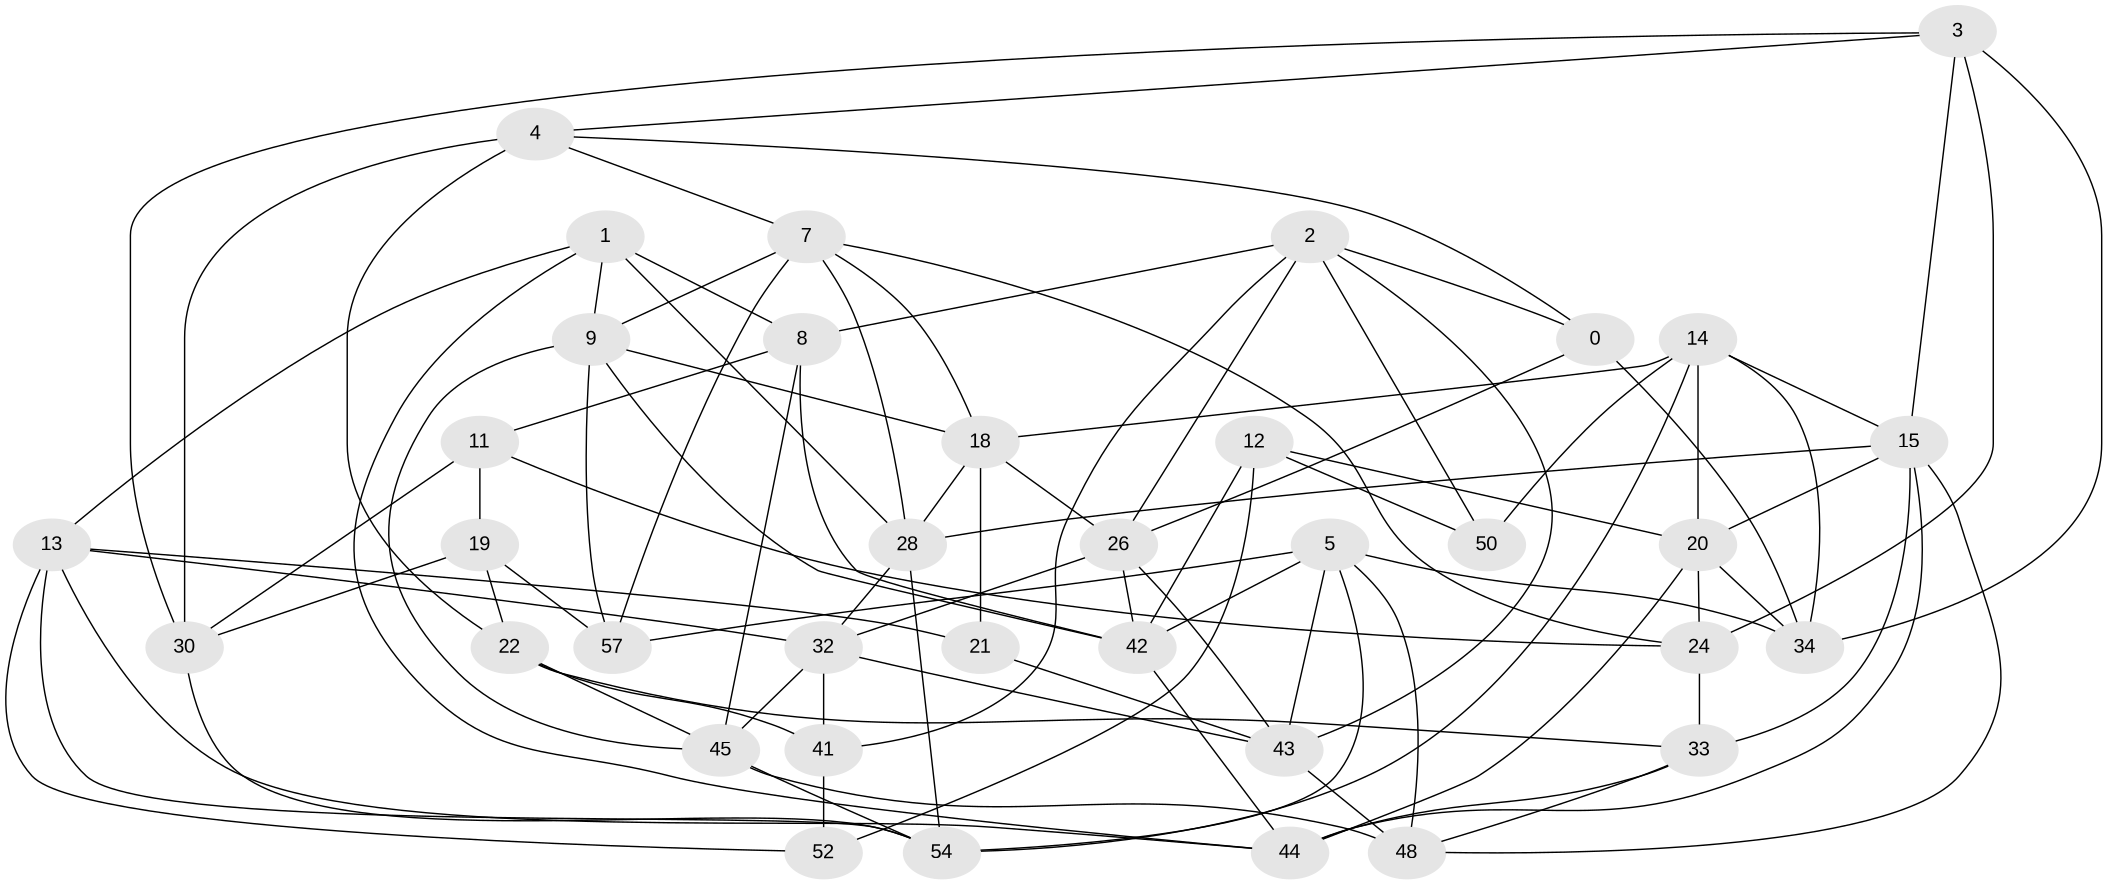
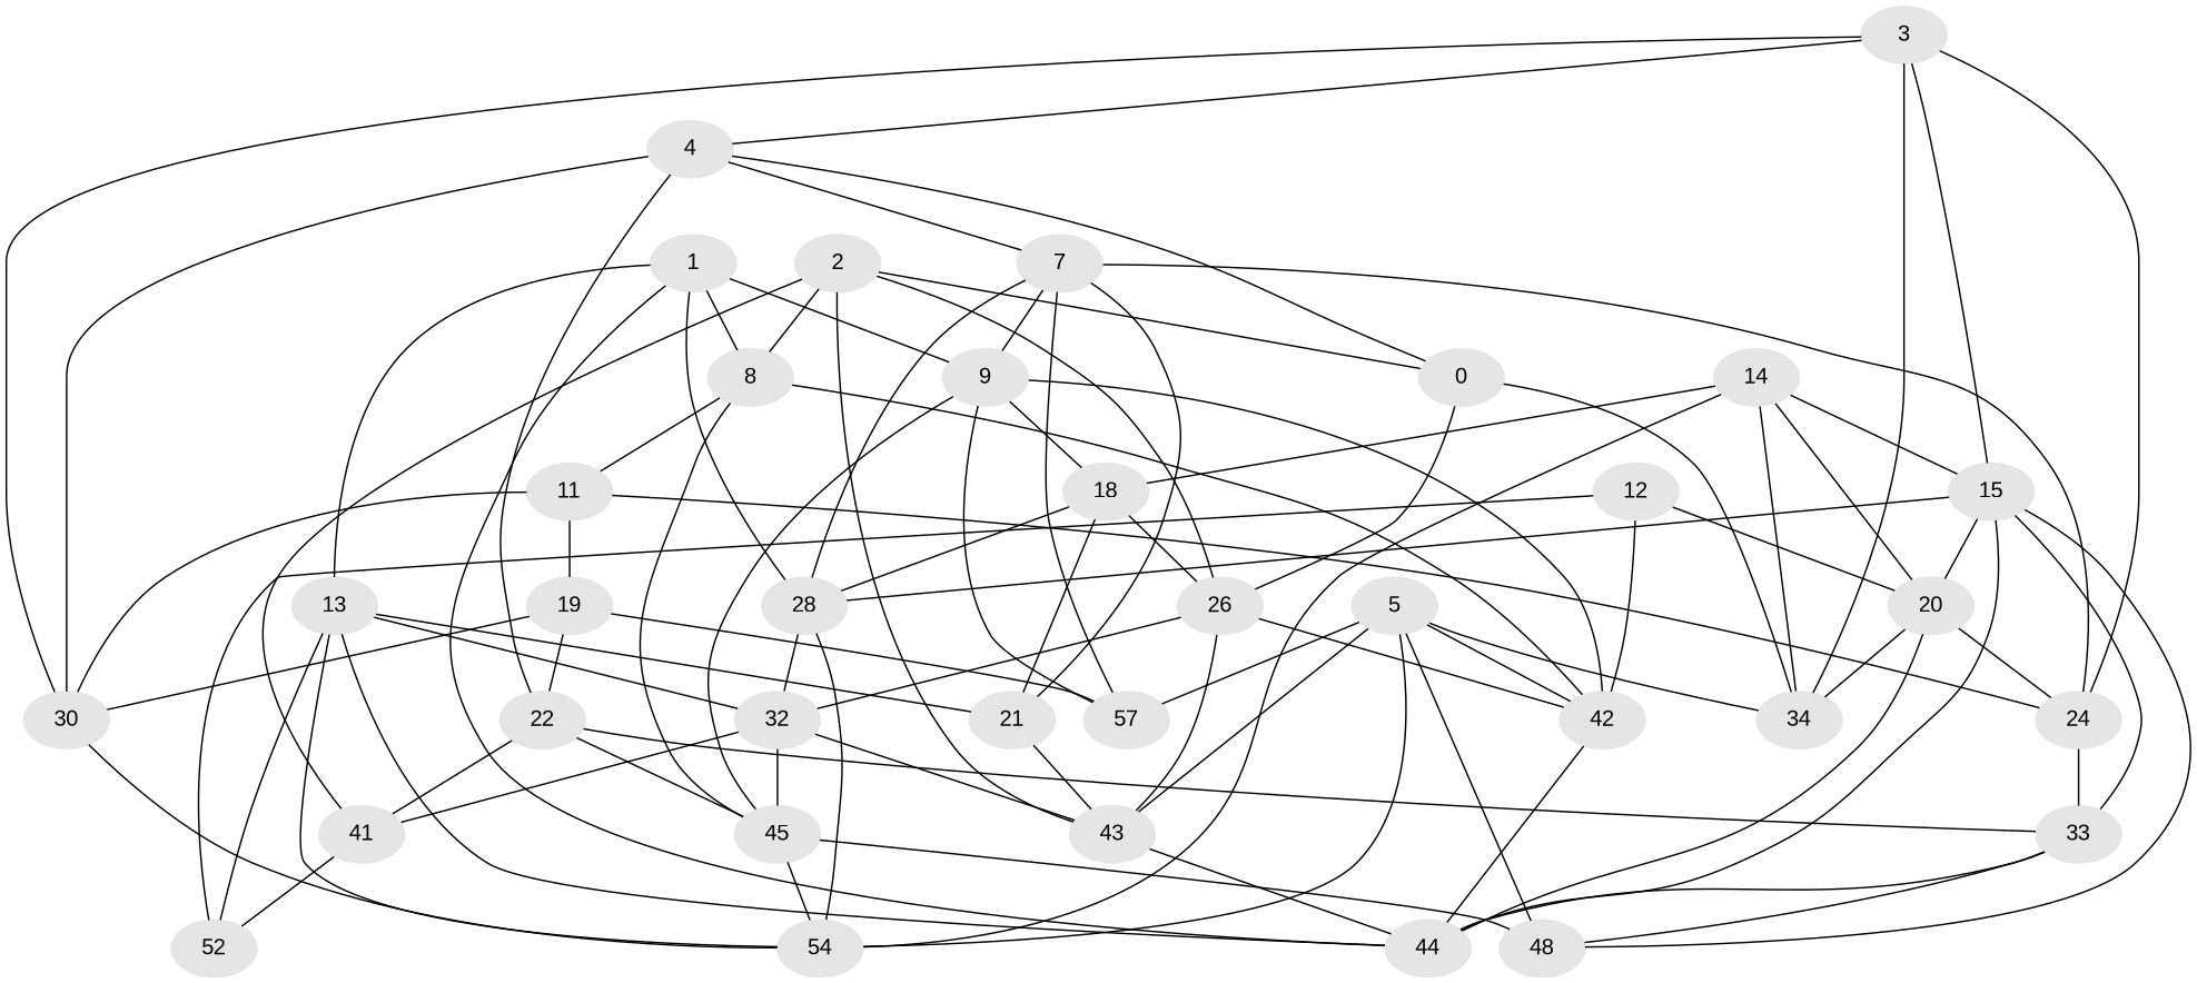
  graph {
    fontname="Liberation Sans"
    node [color=gray90 fontname="Liberation Sans" style=filled]
    edge [fontname="Liberation Sans"]
    1 [super="+23"]
    8 [super="+39"]
    9 [super="+37"]
    13 [super="+17"]
    28 [super="+58"]
    44 [super="+46"]
    42 [super="+59"]
    11
    45 [super="+62"]
    57
    18 [super="+47"]
    54 [super="+63"]
    52
    21
    32 [super="+38"]
    2 [super="+10"]
    n17 [label=0]
    26 [super="+53"]
    41
    43 [super="+61"]
-   50
    34 [super="+35"]
    48 [super="+55"]
    3 [super="+29"]
    4 [super="+27"]
    24 [super="+56"]
    30 [super="+60"]
    15 [super="+25"]
    7 [super="+36"]
    22 [super="+31"]
    33 [super="+51"]
    5 [super="+16"]
    19
    20 [super="+49"]
    12
    14 [super="+40"]
    1 -- 8 [weight=2]
    1 -- 9
    1 -- 13
    1 -- 28
    1 -- 44
    8 -- 42
    8 -- 11
    8 -- 45
    9 -- 42
    9 -- 45
    9 -- 57
    9 -- 18
    13 -- 44
    13 -- 54
    13 -- 52
    13 -- 21
    13 -- 32
    28 -- 54
    28 -- 32
    42 -- 44
    11 -- 24
    11 -- 30
    11 -- 19
    45 -- 54
    45 -- 48 [weight=2]
    18 -- 28
    18 -- 21
    18 -- 26
    21 -- 43
    32 -- 45
    32 -- 41
    32 -- 43
    2 -- 8
    2 -- n17
    2 -- 26
    2 -- 41
    2 -- 43
-   2 -- 50
    n17 -- 26
    n17 -- 34
    26 -- 42
    26 -- 32
    26 -- 43
    41 -- 52
-   43 -- 48
+   43 -- 44
    3 -- 34 [weight=2]
    3 -- 4
    3 -- 24
    3 -- 30
    3 -- 15
    4 -- n17
    4 -- 30 [weight=2]
    4 -- 7
    4 -- 22
    24 -- 33 [weight=2]
    30 -- 54
    15 -- 28
    15 -- 44
    15 -- 48
    15 -- 33
    15 -- 20
    7 -- 9
    7 -- 28
    7 -- 57
-   7 -- 18
+   7 -- 21
    7 -- 24
    22 -- 45
    22 -- 41
    22 -- 33
    33 -- 44
    33 -- 48
    5 -- 42
    5 -- 57
    5 -- 54
    5 -- 43
    5 -- 34
    5 -- 48
    19 -- 57
    19 -- 30
    19 -- 22
    20 -- 44
    20 -- 34
    20 -- 24
    12 -- 42
    12 -- 52
-   12 -- 50
    12 -- 20
    14 -- 18
    14 -- 54
-   14 -- 50
    14 -- 34
    14 -- 15
    14 -- 20
  }
